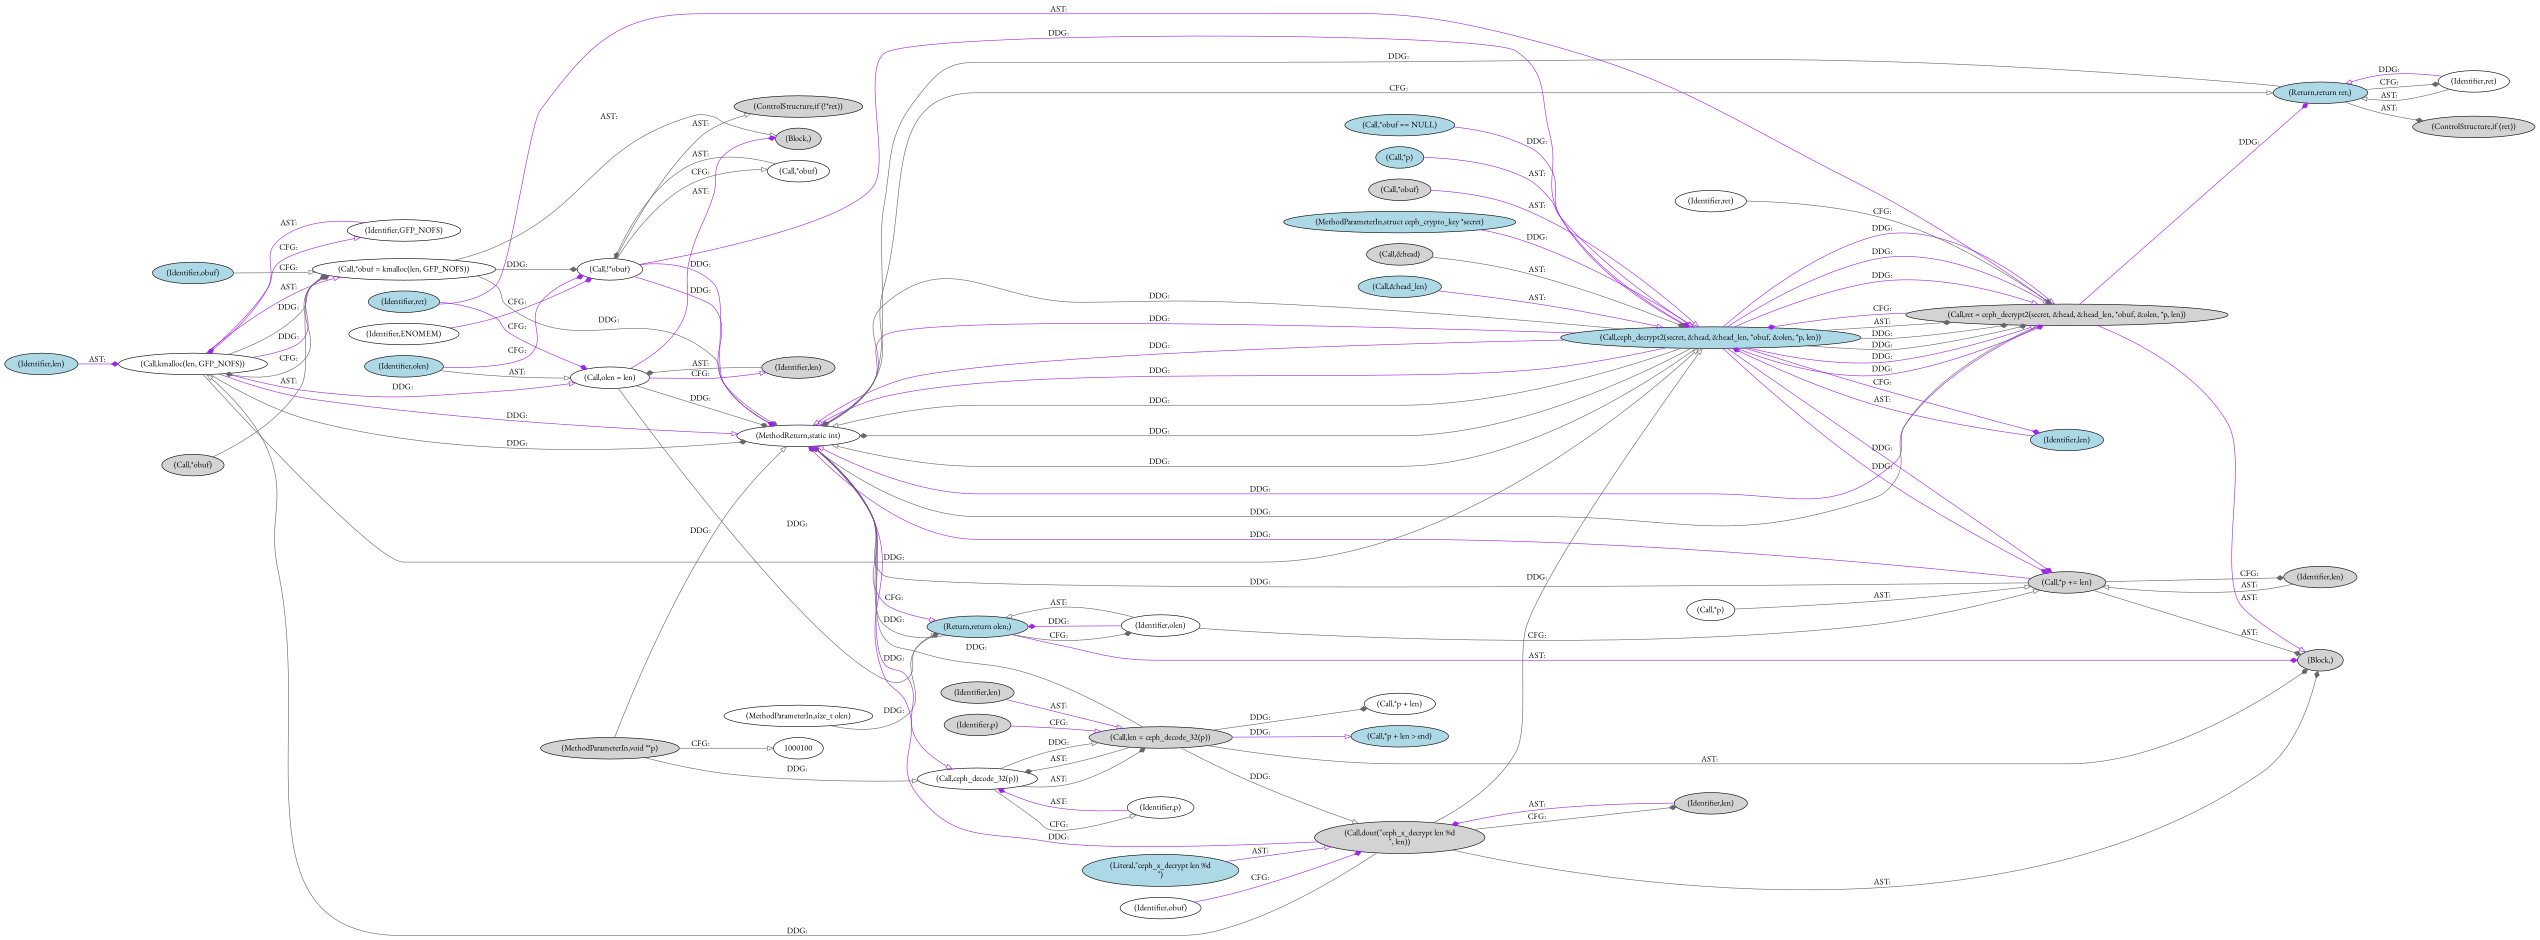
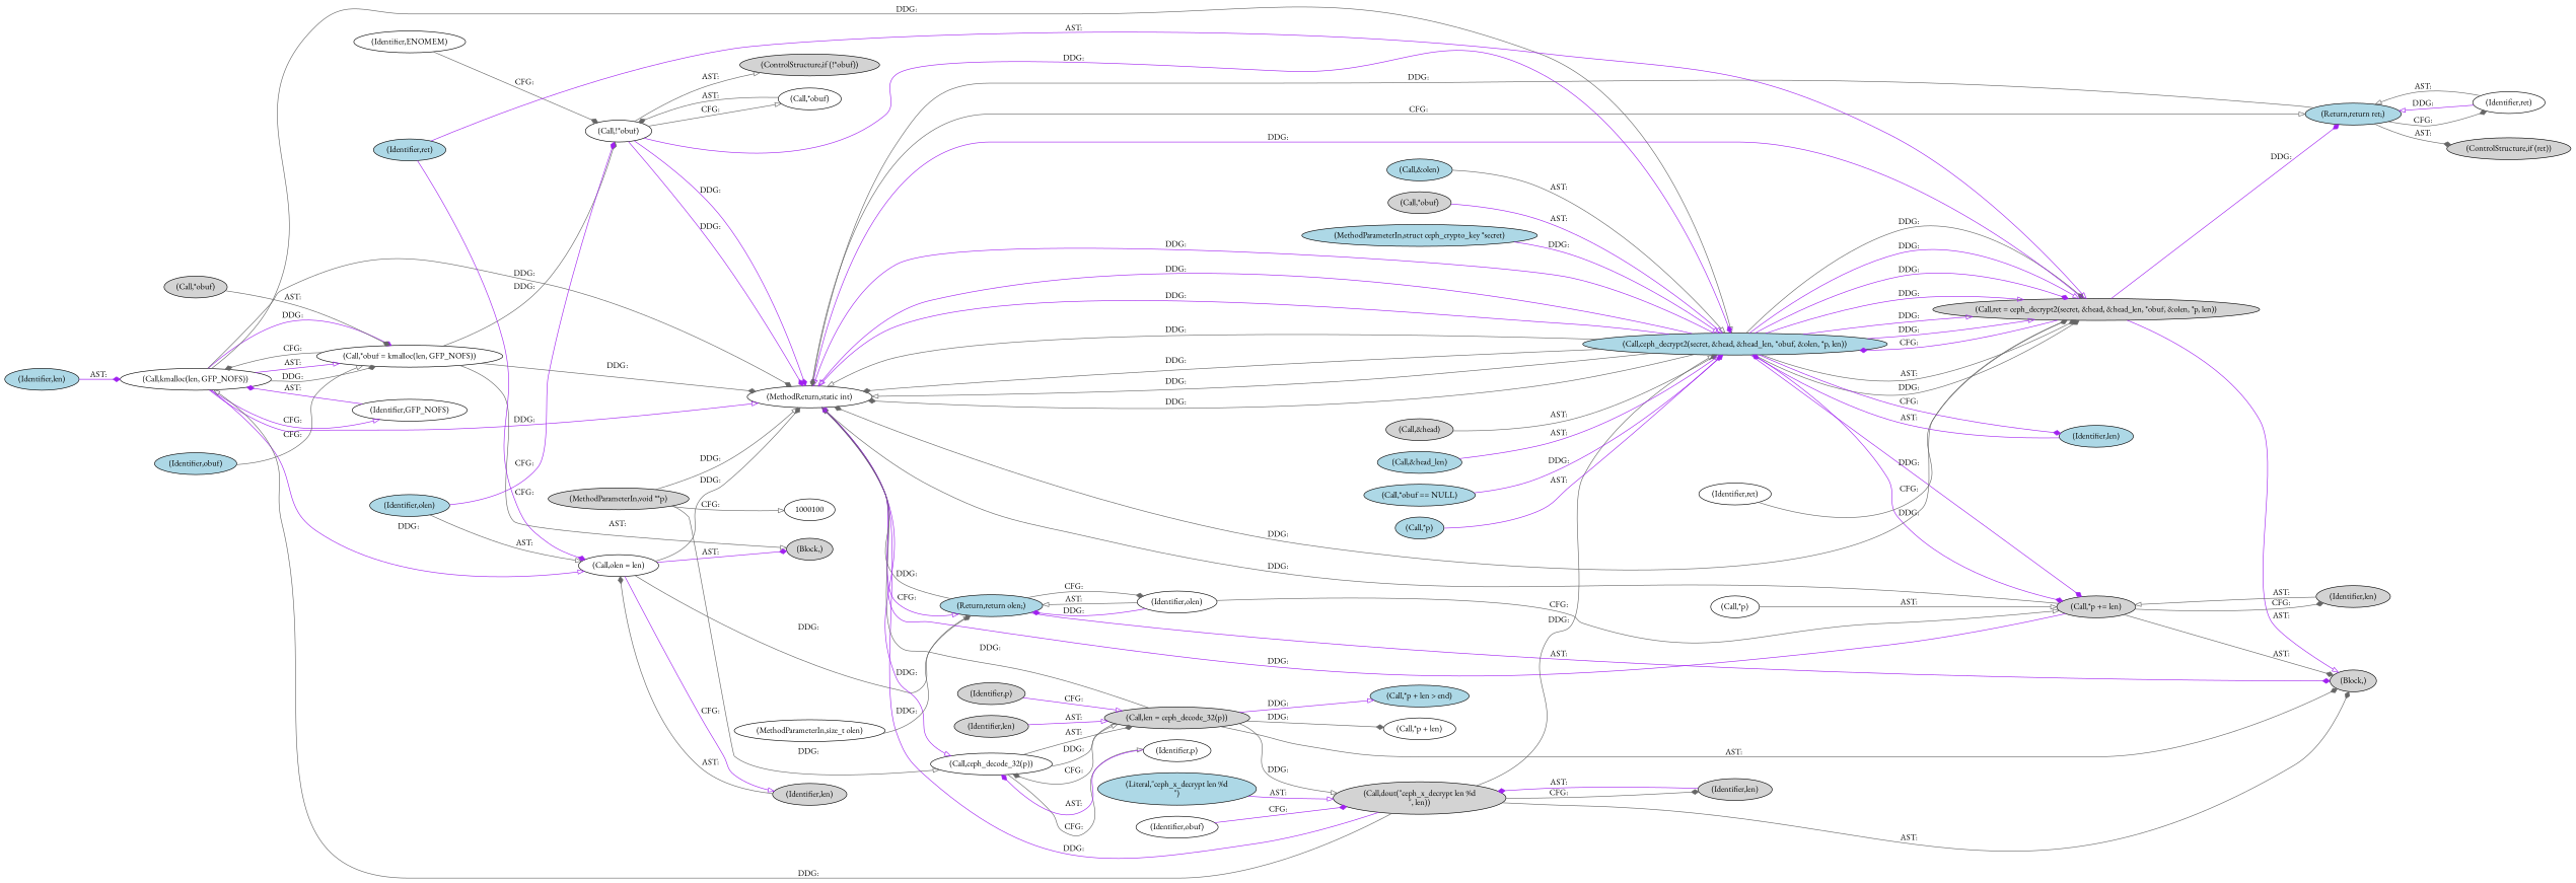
  digraph {
    fontname="EB Garamond"
    rankdir=LR
    node [fillcolor=white fontname="EB Garamond" style=filled]
    edge [arrowhead=diamond color=gray40 fontname="EB Garamond"]
    n1 [label="(Call,kmalloc(len, GFP_NOFS))"]
    n2 [label="(Call,*obuf = kmalloc(len, GFP_NOFS))"]
    n3 [fillcolor=lightblue label="(Call,ceph_decrypt2(secret, &head, &head_len, *obuf, &olen, *p, len))"]
    n4 [label="(Call,olen = len)"]
    n5 [label="(Identifier,GFP_NOFS)"]
    n6 [label="(MethodReturn,static int)"]
    n7 [label="(Call,!*obuf)"]
    n8 [fillcolor=lightgrey label="(Block,)"]
    n9 [fillcolor=lightgrey label="(Call,ret = ceph_decrypt2(secret, &head, &head_len, *obuf, &olen, *p, len))"]
    n10 [fillcolor=lightgrey label="(Call,*p += len)"]
    n11 [fillcolor=lightblue label="(Identifier,len)"]
    n12 [fillcolor=lightblue label="(Return,return olen;)"]
    n13 [fillcolor=lightgrey label="(Identifier,len)"]
    n14 [label="(Call,ceph_decode_32(p))"]
    n15 [fillcolor=lightblue label="(Return,return ret;)"]
    n16 [fillcolor=lightgrey label="(Call,dout(\"ceph_x_decrypt len %d\n\", len))"]
    n17 [fillcolor=lightgrey label="(Block,)"]
    n18 [fillcolor=lightgrey label="(Identifier,len)"]
    n19 [fillcolor=lightgrey label="(Call,len = ceph_decode_32(p))"]
    n20 [fillcolor=lightblue label="(Call,*p + len > end)"]
    n21 [label="(Call,*p + len)"]
    n22 [label="(Identifier,p)"]
    n23 [fillcolor=lightgrey label="(MethodParameterIn,void **p)"]
    1000100
-   n25 [fillcolor=lightgrey label="(ControlStructure,if (!*ret))"]
+   n25 [fillcolor=lightgrey label="(ControlStructure,if (!*obuf))"]
    n26 [label="(Call,*obuf)"]
    n27 [fillcolor=lightgrey label="(Identifier,len)"]
    n28 [label="(Identifier,ret)"]
    n29 [fillcolor=lightgrey label="(ControlStructure,if (ret))"]
    n30 [label="(Identifier,olen)"]
    n31 [fillcolor=lightgrey label="(Identifier,len)"]
    n32 [fillcolor=lightblue label="(Call,*obuf == NULL)"]
    n33 [label="(Call,*p)"]
    n34 [label="(Identifier,ENOMEM)"]
    n35 [fillcolor=lightgrey label="(Identifier,p)"]
    n36 [fillcolor=lightblue label="(Identifier,olen)"]
    n37 [fillcolor=lightblue label="(Call,*p)"]
    n38 [fillcolor=lightblue label="(Identifier,ret)"]
+   n39 [fillcolor=lightblue label="(Call,&olen)"]
    n40 [fillcolor=lightblue label="(Identifier,len)"]
    n41 [label="(MethodParameterIn,size_t olen)"]
    n42 [fillcolor=lightgrey label="(Call,*obuf)"]
    n43 [fillcolor=lightblue label="(Literal,\"ceph_x_decrypt len %d\n\")"]
    n44 [label="(Identifier,obuf)"]
    n45 [label="(Identifier,ret)"]
    n46 [fillcolor=lightblue label="(MethodParameterIn,struct ceph_crypto_key *secret)"]
    n47 [fillcolor=lightgrey label="(Call,*obuf)"]
    n48 [fillcolor=lightgrey label="(Call,&head)"]
    n49 [fillcolor=lightblue label="(Identifier,obuf)"]
    n50 [fillcolor=lightblue label="(Call,&head_len)"]
    n1 -> n2 [arrowhead=onormal color=purple label="AST: "]
    n1 -> n2 [label="DDG: "]
    n1 -> n2 [color=purple label="DDG: "]
    n1 -> n3 [arrowhead=onormal label="DDG: "]
    n1 -> n4 [arrowhead=onormal color=purple label="DDG: "]
    n1 -> n5 [arrowhead=onormal color=purple label="CFG: "]
    n1 -> n6 [arrowhead=onormal color=purple label="DDG: "]
    n1 -> n6 [label="DDG: "]
    n2 -> n1 [label="CFG: "]
    n2 -> n6 [label="DDG: "]
    n2 -> n7 [label="DDG: "]
    n2 -> n8 [arrowhead=onormal label="AST: "]
    n3 -> n6 [arrowhead=onormal color=purple label="DDG: "]
    n3 -> n6 [arrowhead=onormal label="DDG: "]
    n3 -> n6 [label="DDG: "]
    n3 -> n6 [arrowhead=onormal label="DDG: "]
    n3 -> n6 [label="DDG: "]
    n3 -> n6 [arrowhead=onormal color=purple label="DDG: "]
    n3 -> n6 [arrowhead=onormal color=purple label="DDG: "]
    n3 -> n9 [label="AST: "]
    n3 -> n9 [label="DDG: "]
    n3 -> n9 [label="DDG: "]
    n3 -> n9 [arrowhead=onormal color=purple label="DDG: "]
    n3 -> n9 [color=purple label="DDG: "]
    n3 -> n9 [arrowhead=onormal color=purple label="DDG: "]
    n3 -> n9 [arrowhead=onormal color=purple label="DDG: "]
    n3 -> n9 [arrowhead=onormal color=purple label="DDG: "]
    n3 -> n10 [color=purple label="DDG: "]
    n3 -> n10 [color=purple label="DDG: "]
    n3 -> n11 [color=purple label="CFG: "]
    n4 -> n6 [label="DDG: "]
    n4 -> n8 [color=purple label="AST: "]
    n4 -> n12 [label="DDG: "]
    n4 -> n13 [arrowhead=onormal color=purple label="CFG: "]
    n5 -> n1 [color=purple label="AST: "]
    n6 -> n12 [arrowhead=onormal color=purple label="CFG: "]
    n6 -> n14 [arrowhead=onormal color=purple label="DDG: "]
    n6 -> n15 [arrowhead=onormal label="CFG: "]
    n7 -> n3 [color=purple label="DDG: "]
    n7 -> n6 [color=purple label="DDG: "]
    n7 -> n6 [color=purple label="DDG: "]
    n7 -> n25 [arrowhead=onormal label="AST: "]
    n7 -> n26 [arrowhead=onormal label="CFG: "]
    n9 -> n3 [color=purple label="CFG: "]
    n9 -> n6 [arrowhead=onormal color=purple label="DDG: "]
    n9 -> n6 [label="DDG: "]
    n9 -> n15 [color=purple label="DDG: "]
    n9 -> n17 [arrowhead=onormal color=purple label="AST: "]
    n10 -> n6 [color=purple label="DDG: "]
    n10 -> n6 [arrowhead=onormal label="DDG: "]
    n10 -> n17 [label="AST: "]
    n10 -> n27 [label="CFG: "]
    n11 -> n3 [color=purple label="AST: "]
    n12 -> n6 [arrowhead=onormal label="DDG: "]
    n12 -> n17 [color=purple label="AST: "]
    n12 -> n30 [label="CFG: "]
    n13 -> n4 [label="AST: "]
    n14 -> n19 [label="AST: "]
    n14 -> n19 [arrowhead=onormal label="DDG: "]
    n14 -> n22 [arrowhead=onormal label="CFG: "]
    n15 -> n6 [label="DDG: "]
    n15 -> n28 [label="CFG: "]
    n15 -> n29 [label="AST: "]
    n16 -> n1 [arrowhead=onormal label="DDG: "]
    n16 -> n3 [arrowhead=onormal label="DDG: "]
    n16 -> n6 [color=purple label="DDG: "]
    n16 -> n17 [label="AST: "]
    n16 -> n18 [label="CFG: "]
    n18 -> n16 [color=purple label="AST: "]
    n19 -> n6 [arrowhead=onormal label="DDG: "]
-   n19 -> n14 [label="AST: "]
+   n19 -> n14 [label="CFG: "]
    n19 -> n16 [arrowhead=onormal label="DDG: "]
    n19 -> n17 [label="AST: "]
    n19 -> n20 [arrowhead=onormal color=purple label="DDG: "]
    n19 -> n21 [label="DDG: "]
    n22 -> n14 [color=purple label="AST: "]
    n23 -> n6 [arrowhead=onormal label="DDG: "]
    n23 -> n14 [arrowhead=onormal label="DDG: "]
    n23 -> 1000100 [arrowhead=onormal label="CFG: "]
    n26 -> n7 [label="AST: "]
    n27 -> n10 [arrowhead=onormal label="AST: "]
    n28 -> n15 [arrowhead=onormal label="AST: "]
    n28 -> n15 [arrowhead=onormal color=purple label="DDG: "]
    n30 -> n10 [arrowhead=onormal label="CFG: "]
    n30 -> n12 [arrowhead=onormal label="AST: "]
    n30 -> n12 [color=purple label="DDG: "]
    n31 -> n19 [arrowhead=onormal color=purple label="AST: "]
    n32 -> n3 [color=purple label="DDG: "]
    n33 -> n10 [arrowhead=onormal label="AST: "]
-   n34 -> n7 [color=purple label="CFG: "]
+   n34 -> n7 [label="CFG: "]
    n35 -> n19 [arrowhead=onormal color=purple label="CFG: "]
    n36 -> n4 [arrowhead=onormal label="AST: "]
    n36 -> n7 [color=purple label="CFG: "]
    n37 -> n3 [arrowhead=onormal color=purple label="AST: "]
    n38 -> n4 [color=purple label="CFG: "]
    n38 -> n9 [arrowhead=onormal color=purple label="AST: "]
+   n39 -> n3 [arrowhead=onormal label="AST: "]
    n40 -> n1 [color=purple label="AST: "]
    n41 -> n12 [arrowhead=onormal label="DDG: "]
    n42 -> n3 [arrowhead=onormal color=purple label="AST: "]
    n43 -> n16 [arrowhead=onormal color=purple label="AST: "]
    n44 -> n16 [color=purple label="CFG: "]
    n45 -> n9 [label="CFG: "]
    n46 -> n3 [arrowhead=onormal color=purple label="DDG: "]
    n47 -> n2 [label="AST: "]
    n48 -> n3 [label="AST: "]
    n49 -> n2 [arrowhead=onormal label="CFG: "]
    n50 -> n3 [arrowhead=onormal color=purple label="AST: "]
  }
